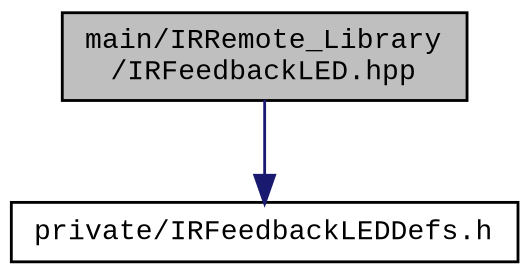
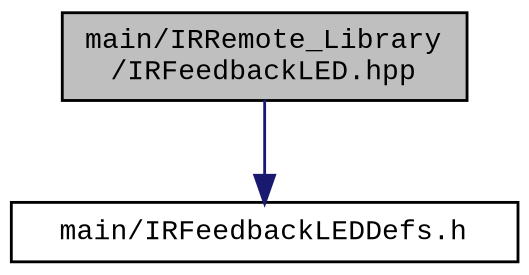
  digraph {
    fontname="Liberation Mono"
    node [color=black fontname="Liberation Mono" fontsize=10 shape=record style=filled]
    n1 [fillcolor=grey75 fontcolor=black height=0.2 label="main/IRRemote_Library\l/IRFeedbackLED.hpp" width=0.4]
-   n2 [fillcolor=white height=0.2 label="private/IRFeedbackLEDDefs.h" width=0.4]
+   n2 [fillcolor=white height=0.2 label="main/IRFeedbackLEDDefs.h" width=0.4]
    n1 -> n2 [color=midnightblue fontname="Liberation Mono" fontsize=10 labelfontname=Helvetica labelfontsize=10 style=solid]
  }
